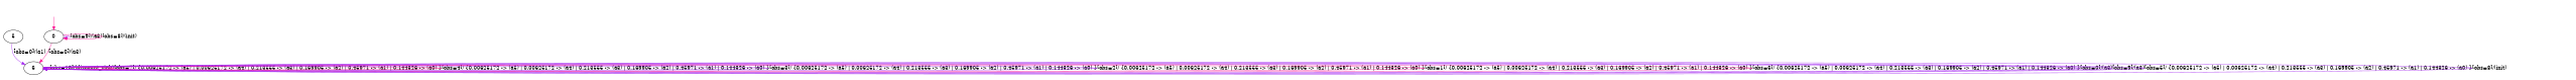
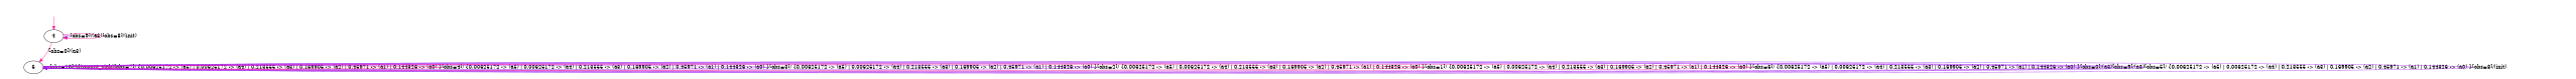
  digraph {
    edge [color=purple]
    6
-   5
-   0
+   0 [label=4]
    __init [style=invis width=0]
    6 -> 6 [label="[obs=10]/(discount_sink)"]
    6 -> 6 [color=deeppink label="[obs=7]/ {0.00625172 -> (a5) | 0.00625172 -> (a4) | 0.213555 -> (a3) | 0.169905 -> (a2) | 0.45971 -> (a1) | 0.144326 -> (a0) }"]
    6 -> 6 [color=deeppink label="[obs=4]/ {0.00625172 -> (a5) | 0.00625172 -> (a4) | 0.213555 -> (a3) | 0.169905 -> (a2) | 0.45971 -> (a1) | 0.144326 -> (a0) }"]
    6 -> 6 [label="[obs=3]/ {0.00625172 -> (a5) | 0.00625172 -> (a4) | 0.213555 -> (a3) | 0.169905 -> (a2) | 0.45971 -> (a1) | 0.144326 -> (a0) }"]
    6 -> 6 [label="[obs=2]/ {0.00625172 -> (a5) | 0.00625172 -> (a4) | 0.213555 -> (a3) | 0.169905 -> (a2) | 0.45971 -> (a1) | 0.144326 -> (a0) }"]
    6 -> 6 [color=deeppink label="[obs=1]/ {0.00625172 -> (a5) | 0.00625172 -> (a4) | 0.213555 -> (a3) | 0.169905 -> (a2) | 0.45971 -> (a1) | 0.144326 -> (a0) }"]
    6 -> 6 [color=deeppink label="[obs=6]/ {0.00625172 -> (a5) | 0.00625172 -> (a4) | 0.213555 -> (a3) | 0.169905 -> (a2) | 0.45971 -> (a1) | 0.144326 -> (a0) }"]
    6 -> 6 [label="[obs=0]/(a3)"]
    6 -> 6 [label="[obs=9]/(a3)"]
    6 -> 6 [label="[obs=5]/ {0.00625172 -> (a5) | 0.00625172 -> (a4) | 0.213555 -> (a3) | 0.169905 -> (a2) | 0.45971 -> (a1) | 0.144326 -> (a0) }"]
    6 -> 6 [label="[obs=8]/(init)"]
-   5 -> 6 [label="[obs=0]/(a1)"]
    0 -> 6 [color=deeppink label="[obs=0]/(a3)"]
    0 -> 0 [label="[obs=9]/(a3)"]
    0 -> 0 [color=deeppink label="[obs=8]/(init)"]
    __init -> 0 [color=deeppink]
  }
